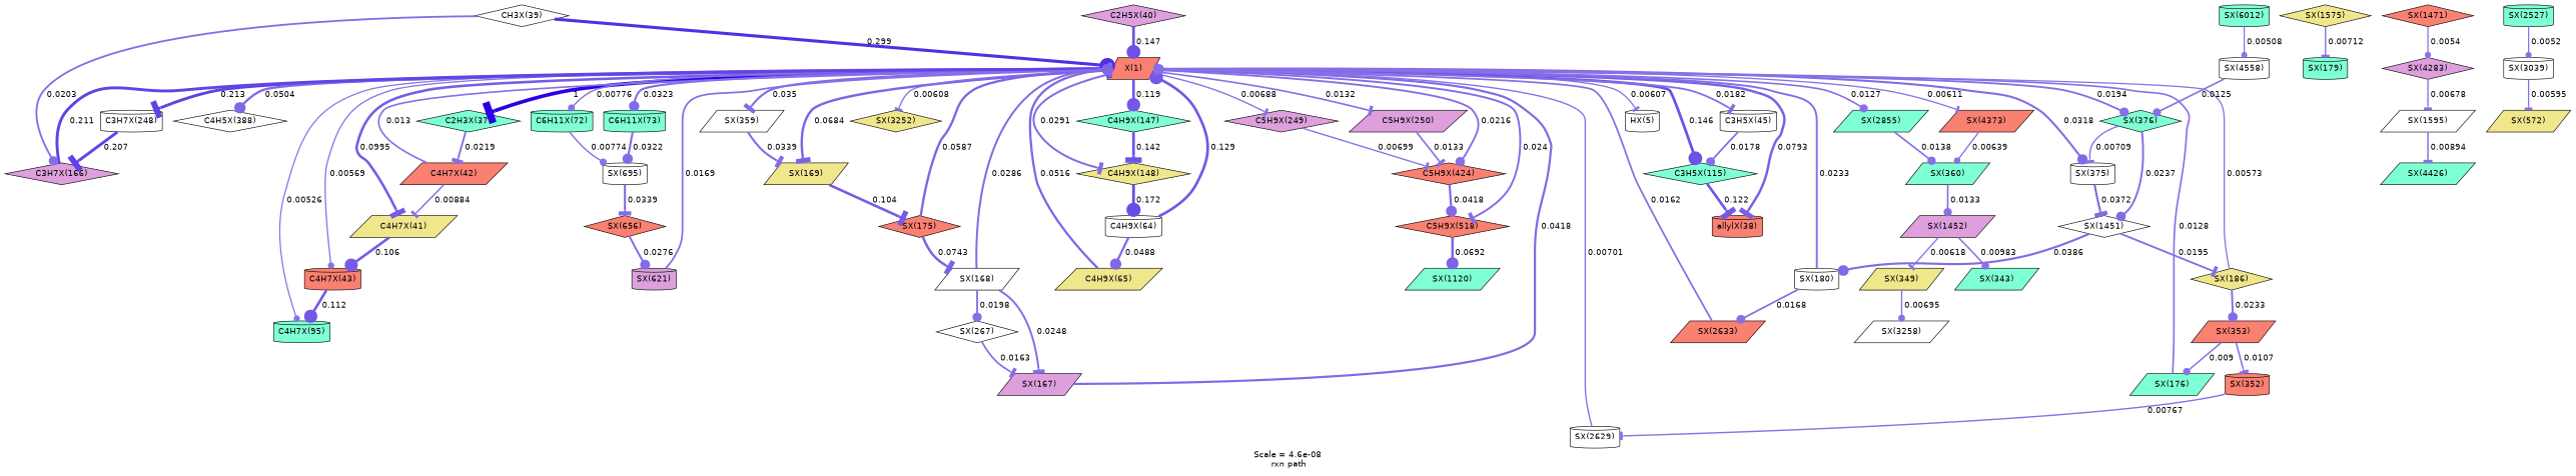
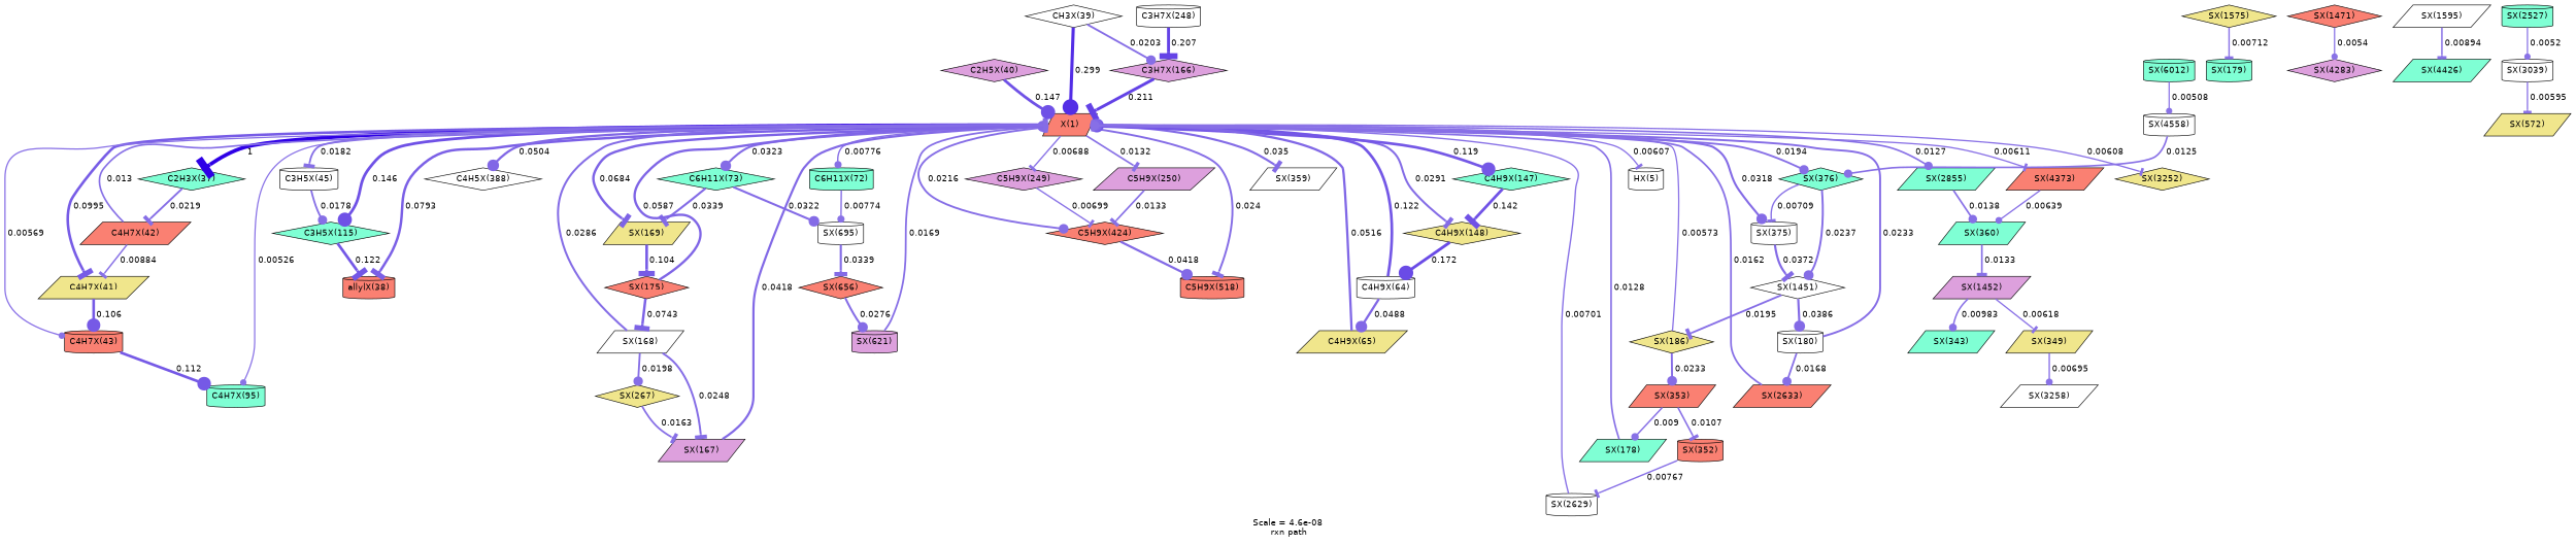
  digraph {
    fontname=Helvetica
    label="Scale = 4.6e-08\l rxn path"
    node [fillcolor=white fontname=Helvetica shape=parallelogram style=filled]
    edge [arrowhead=tee arrowsize=1.13 color="0.7, 0.506, 0.9" fontname=Helvetica style="setlinewidth(2.15)"]
    n1 [fillcolor=salmon label="X(1)"]
    n2 [label="HX(5)" shape=cylinder]
    n3 [fillcolor=aquamarine label="C2H3X(37)" shape=diamond]
    n4 [fillcolor=khaki label="C4H7X(41)"]
    n5 [fillcolor=salmon label="C4H7X(43)" shape=cylinder]
    n6 [fillcolor=aquamarine label="C4H7X(95)" shape=cylinder]
    n7 [fillcolor=salmon label="allylX(38)" shape=cylinder]
    n8 [fillcolor=aquamarine label="C3H5X(115)" shape=diamond]
    n9 [label="C3H5X(45)" shape=cylinder]
    n10 [label="C3H7X(248)" shape=cylinder]
    n11 [label="C4H5X(388)" shape=diamond]
-   n12 [fillcolor=aquamarine label="C6H11X(73)" shape=cylinder]
+   n12 [fillcolor=aquamarine label="C6H11X(73)" shape=diamond]
    n13 [fillcolor=aquamarine label="C6H11X(72)" shape=cylinder]
-   n14 [fillcolor=salmon label="C5H9X(518)" shape=diamond]
+   n14 [fillcolor=salmon label="C5H9X(518)" shape=cylinder]
    n15 [fillcolor=salmon label="C5H9X(424)" shape=diamond]
    n16 [fillcolor=plum label="C5H9X(249)" shape=diamond]
    n17 [fillcolor=plum label="C5H9X(250)"]
    n18 [fillcolor=khaki label="SX(169)"]
    n19 [label="SX(359)"]
    n20 [fillcolor=khaki label="C4H9X(148)" shape=diamond]
    n21 [fillcolor=aquamarine label="C4H9X(147)" shape=diamond]
    n22 [label="SX(375)" shape=cylinder]
    n23 [fillcolor=aquamarine label="SX(376)" shape=diamond]
    n24 [fillcolor=aquamarine label="SX(2855)"]
    n25 [fillcolor=salmon label="SX(4373)"]
    n26 [fillcolor=khaki label="SX(3252)" shape=diamond]
    n27 [fillcolor=salmon label="C4H7X(42)"]
    n28 [fillcolor=plum label="C3H7X(166)" shape=diamond]
    n29 [label="SX(695)" shape=cylinder]
-   n30 [fillcolor=aquamarine label="SX(1120)"]
    n31 [fillcolor=salmon label="SX(175)" shape=diamond]
    n32 [label="C4H9X(64)" shape=cylinder]
    n33 [label="SX(1451)" shape=diamond]
    n34 [fillcolor=aquamarine label="SX(360)"]
    n35 [fillcolor=plum label="C2H5X(40)" shape=diamond]
    n36 [label="CH3X(39)" shape=diamond]
    n37 [fillcolor=plum label="SX(621)" shape=cylinder]
    n38 [fillcolor=salmon label="SX(656)" shape=diamond]
    n39 [fillcolor=plum label="SX(167)"]
    n40 [label="SX(168)"]
-   n41 [label="SX(267)" shape=diamond]
+   n41 [fillcolor=khaki label="SX(267)" shape=diamond]
    n42 [fillcolor=khaki label="C4H9X(65)"]
    n43 [label="SX(2629)" shape=cylinder]
-   n44 [fillcolor=aquamarine label="SX(176)"]
+   n44 [fillcolor=aquamarine label="SX(178)"]
    n45 [fillcolor=khaki label="SX(186)" shape=diamond]
    n46 [fillcolor=salmon label="SX(353)"]
    n47 [fillcolor=salmon label="SX(352)" shape=cylinder]
    n48 [label="SX(180)" shape=cylinder]
    n49 [fillcolor=salmon label="SX(2633)"]
    n50 [fillcolor=plum label="SX(1452)"]
    n51 [fillcolor=khaki label="SX(1575)" shape=diamond]
    n52 [fillcolor=aquamarine label="SX(179)" shape=cylinder]
    n53 [label="SX(4558)" shape=cylinder]
    n54 [fillcolor=aquamarine label="SX(6012)" shape=cylinder]
    n55 [fillcolor=khaki label="SX(349)"]
    n56 [label="SX(3258)"]
    n57 [fillcolor=aquamarine label="SX(343)"]
    n58 [fillcolor=salmon label="SX(1471)" shape=diamond]
    n59 [fillcolor=plum label="SX(4283)" shape=diamond]
    n60 [label="SX(1595)"]
    n61 [fillcolor=aquamarine label="SX(4426)"]
    n62 [label="SX(3039)" shape=cylinder]
    n63 [fillcolor=khaki label="SX(572)"]
    n64 [fillcolor=aquamarine label="SX(2527)" shape=cylinder]
    n1 -> n2 [arrowsize=1.07 label=" 0.00607"]
    n1 -> n3 [arrowsize=3 color="0.7, 1.5, 0.9" label=" 1" style="setlinewidth(6)"]
    n1 -> n4 [arrowsize=2.13 color="0.7, 0.599, 0.9" label=" 0.0995" style="setlinewidth(4.26)"]
    n1 -> n5 [arrowhead=dot arrowsize=1.05 label=" 0.00569" style="setlinewidth(2.1)"]
    n1 -> n6 [arrowhead=dot arrowsize=1.02 color="0.7, 0.505, 0.9" label=" 0.00526" style="setlinewidth(2.04)"]
    n1 -> n7 [arrowsize=2.04 color="0.7, 0.579, 0.9" label=" 0.0793" style="setlinewidth(4.09)"]
    n1 -> n8 [arrowhead=dot arrowsize=2.27 color="0.7, 0.646, 0.9" label=" 0.146" style="setlinewidth(4.55)"]
    n1 -> n9 [arrowsize=1.49 color="0.7, 0.518, 0.9" label=" 0.0182" style="setlinewidth(2.98)"]
-   n1 -> n10 [arrowsize=2.42 color="0.7, 0.713, 0.9" label=" 0.213" style="setlinewidth(4.83)"]
    n1 -> n11 [arrowhead=dot arrowsize=1.87 color="0.7, 0.55, 0.9" label=" 0.0504" style="setlinewidth(3.74)"]
    n1 -> n12 [arrowhead=dot arrowsize=1.7 color="0.7, 0.532, 0.9" label=" 0.0323" style="setlinewidth(3.41)"]
    n1 -> n13 [arrowhead=dot arrowsize=1.17 color="0.7, 0.508, 0.9" label=" 0.00776" style="setlinewidth(2.33)"]
    n1 -> n14 [arrowsize=1.59 color="0.7, 0.524, 0.9" label=" 0.024" style="setlinewidth(3.18)"]
    n1 -> n15 [arrowhead=dot arrowsize=1.55 color="0.7, 0.522, 0.9" label=" 0.0216" style="setlinewidth(3.11)"]
    n1 -> n16 [arrowsize=1.12 color="0.7, 0.507, 0.9" label=" 0.00688" style="setlinewidth(2.24)"]
    n1 -> n17 [arrowsize=1.37 color="0.7, 0.513, 0.9" label=" 0.0132" style="setlinewidth(2.73)"]
    n1 -> n18 [arrowsize=1.99 color="0.7, 0.568, 0.9" label=" 0.0684" style="setlinewidth(3.98)"]
    n1 -> n19 [arrowsize=1.73 color="0.7, 0.535, 0.9" label=" 0.035" style="setlinewidth(3.47)"]
    n1 -> n20 [arrowsize=1.67 color="0.7, 0.529, 0.9" label=" 0.0291" style="setlinewidth(3.33)"]
    n1 -> n21 [arrowhead=dot arrowsize=2.2 color="0.7, 0.619, 0.9" label=" 0.119" style="setlinewidth(4.39)"]
    n1 -> n22 [arrowhead=dot arrowsize=1.7 color="0.7, 0.532, 0.9" label=" 0.0318" style="setlinewidth(3.4)"]
    n1 -> n23 [arrowhead=dot arrowsize=1.51 color="0.7, 0.519, 0.9" label=" 0.0194" style="setlinewidth(3.02)"]
    n1 -> n24 [arrowhead=dot arrowsize=1.35 color="0.7, 0.513, 0.9" label=" 0.0127" style="setlinewidth(2.7)"]
    n1 -> n25 [arrowsize=1.08 label=" 0.00611"]
    n1 -> n26 [arrowsize=1.07 label=" 0.00608"]
    n3 -> n27 [arrowsize=1.56 color="0.7, 0.522, 0.9" label=" 0.0219" style="setlinewidth(3.11)"]
    n4 -> n5 [arrowhead=dot arrowsize=2.15 color="0.7, 0.606, 0.9" label=" 0.106" style="setlinewidth(4.31)"]
    n5 -> n6 [arrowhead=dot arrowsize=2.18 color="0.7, 0.612, 0.9" label=" 0.112" style="setlinewidth(4.35)"]
    n8 -> n7 [arrowsize=2.21 color="0.7, 0.622, 0.9" label=" 0.122" style="setlinewidth(4.41)"]
    n9 -> n8 [arrowhead=dot arrowsize=1.48 color="0.7, 0.518, 0.9" label=" 0.0178" style="setlinewidth(2.96)"]
    n10 -> n28 [arrowsize=2.41 color="0.7, 0.707, 0.9" label=" 0.207" style="setlinewidth(4.81)"]
    n12 -> n29 [arrowhead=dot arrowsize=1.7 color="0.7, 0.532, 0.9" label=" 0.0322" style="setlinewidth(3.4)"]
    n13 -> n29 [arrowhead=dot arrowsize=1.17 color="0.7, 0.508, 0.9" label=" 0.00774" style="setlinewidth(2.33)"]
-   n14 -> n30 [arrowhead=dot arrowsize=1.99 color="0.7, 0.569, 0.9" label=" 0.0692" style="setlinewidth(3.98)"]
    n15 -> n14 [arrowhead=dot arrowsize=1.8 color="0.7, 0.542, 0.9" label=" 0.0418" style="setlinewidth(3.6)"]
    n16 -> n15 [color="0.7, 0.507, 0.9" label=" 0.00699" style="setlinewidth(2.25)"]
    n17 -> n15 [arrowsize=1.37 color="0.7, 0.513, 0.9" label=" 0.0133" style="setlinewidth(2.74)"]
    n18 -> n31 [arrowsize=2.15 color="0.7, 0.604, 0.9" label=" 0.104" style="setlinewidth(4.29)"]
-   n19 -> n18 [arrowsize=1.72 color="0.7, 0.534, 0.9" label=" 0.0339" style="setlinewidth(3.45)"]
+   n12 -> n18 [arrowsize=1.72 color="0.7, 0.534, 0.9" label=" 0.0339" style="setlinewidth(3.45)"]
    n20 -> n32 [arrowhead=dot arrowsize=2.34 color="0.7, 0.672, 0.9" label=" 0.172" style="setlinewidth(4.67)"]
    n21 -> n20 [arrowsize=2.26 color="0.7, 0.642, 0.9" label=" 0.142" style="setlinewidth(4.52)"]
    n22 -> n33 [arrowsize=1.76 color="0.7, 0.537, 0.9" label=" 0.0372" style="setlinewidth(3.52)"]
    n23 -> n22 [color="0.7, 0.507, 0.9" label=" 0.00709" style="setlinewidth(2.26)"]
    n23 -> n33 [arrowhead=dot arrowsize=1.59 color="0.7, 0.524, 0.9" label=" 0.0237" style="setlinewidth(3.17)"]
    n24 -> n34 [arrowhead=dot arrowsize=1.38 color="0.7, 0.514, 0.9" label=" 0.0138" style="setlinewidth(2.77)"]
    n25 -> n34 [arrowhead=dot arrowsize=1.09 label=" 0.00639" style="setlinewidth(2.18)"]
    n27 -> n1 [arrowsize=1.36 color="0.7, 0.513, 0.9" label=" 0.013" style="setlinewidth(2.72)"]
    n27 -> n4 [arrowsize=1.22 color="0.7, 0.509, 0.9" label=" 0.00884" style="setlinewidth(2.43)"]
    n28 -> n1 [arrowsize=2.41 color="0.7, 0.711, 0.9" label=" 0.211" style="setlinewidth(4.83)"]
    n29 -> n38 [arrowsize=1.72 color="0.7, 0.534, 0.9" label=" 0.0339" style="setlinewidth(3.45)"]
    n31 -> n1 [arrowsize=1.93 color="0.7, 0.559, 0.9" label=" 0.0587" style="setlinewidth(3.86)"]
    n31 -> n40 [arrowsize=2.02 color="0.7, 0.574, 0.9" label=" 0.0743" style="setlinewidth(4.04)"]
-   n32 -> n1 [arrowhead=dot arrowsize=2.21 color="0.7, 0.622, 0.9" label=" 0.129" style="setlinewidth(4.41)"]
+   n32 -> n1 [arrowhead=dot arrowsize=2.21 color="0.7, 0.622, 0.9" label=" 0.122" style="setlinewidth(4.41)"]
    n32 -> n42 [arrowhead=dot arrowsize=1.86 color="0.7, 0.549, 0.9" label=" 0.0488" style="setlinewidth(3.72)"]
    n33 -> n45 [arrowsize=1.51 color="0.7, 0.519, 0.9" label=" 0.0195" style="setlinewidth(3.03)"]
    n33 -> n48 [arrowhead=dot arrowsize=1.77 color="0.7, 0.539, 0.9" label=" 0.0386" style="setlinewidth(3.54)"]
-   n34 -> n50 [arrowhead=dot arrowsize=1.37 color="0.7, 0.513, 0.9" label=" 0.0133" style="setlinewidth(2.74)"]
+   n34 -> n50 [arrowsize=1.37 color="0.7, 0.513, 0.9" label=" 0.0133" style="setlinewidth(2.74)"]
    n35 -> n1 [arrowhead=dot arrowsize=2.28 color="0.7, 0.647, 0.9" label=" 0.147" style="setlinewidth(4.55)"]
    n36 -> n1 [arrowhead=dot arrowsize=2.54 color="0.7, 0.799, 0.9" label=" 0.299" style="setlinewidth(5.09)"]
    n36 -> n28 [arrowhead=dot arrowsize=1.53 color="0.7, 0.52, 0.9" label=" 0.0203" style="setlinewidth(3.06)"]
    n37 -> n1 [arrowsize=1.46 color="0.7, 0.517, 0.9" label=" 0.0169" style="setlinewidth(2.92)"]
    n38 -> n37 [arrowhead=dot arrowsize=1.64 color="0.7, 0.528, 0.9" label=" 0.0276" style="setlinewidth(3.29)"]
    n39 -> n1 [arrowhead=dot arrowsize=1.8 color="0.7, 0.542, 0.9" label=" 0.0418" style="setlinewidth(3.6)"]
    n40 -> n1 [arrowsize=1.66 color="0.7, 0.529, 0.9" label=" 0.0286" style="setlinewidth(3.32)"]
    n40 -> n39 [arrowsize=1.6 color="0.7, 0.525, 0.9" label=" 0.0248" style="setlinewidth(3.21)"]
    n40 -> n41 [arrowhead=dot arrowsize=1.52 color="0.7, 0.52, 0.9" label=" 0.0198" style="setlinewidth(3.04)"]
    n41 -> n39 [arrowsize=1.45 color="0.7, 0.516, 0.9" label=" 0.0163" style="setlinewidth(2.89)"]
    n42 -> n1 [arrowhead=dot arrowsize=1.88 color="0.7, 0.552, 0.9" label=" 0.0516" style="setlinewidth(3.76)"]
    n43 -> n1 [color="0.7, 0.507, 0.9" label=" 0.00701" style="setlinewidth(2.26)"]
    n44 -> n1 [arrowsize=1.35 color="0.7, 0.513, 0.9" label=" 0.0128" style="setlinewidth(2.71)"]
    n45 -> n1 [arrowsize=1.05 label=" 0.00573" style="setlinewidth(2.1)"]
    n45 -> n46 [arrowhead=dot arrowsize=1.58 color="0.7, 0.523, 0.9" label=" 0.0233" style="setlinewidth(3.16)"]
    n46 -> n44 [arrowhead=dot arrowsize=1.22 color="0.7, 0.509, 0.9" label=" 0.009" style="setlinewidth(2.44)"]
    n46 -> n47 [arrowsize=1.29 color="0.7, 0.511, 0.9" label=" 0.0107" style="setlinewidth(2.58)"]
    n47 -> n43 [arrowsize=1.16 color="0.7, 0.508, 0.9" label=" 0.00767" style="setlinewidth(2.32)"]
    n48 -> n1 [arrowsize=1.58 color="0.7, 0.523, 0.9" label=" 0.0233" style="setlinewidth(3.16)"]
    n48 -> n49 [arrowhead=dot arrowsize=1.46 color="0.7, 0.517, 0.9" label=" 0.0168" style="setlinewidth(2.91)"]
    n49 -> n1 [arrowhead=dot arrowsize=1.44 color="0.7, 0.516, 0.9" label=" 0.0162" style="setlinewidth(2.89)"]
    n50 -> n55 [arrowsize=1.08 label=" 0.00618" style="setlinewidth(2.16)"]
    n50 -> n57 [arrowhead=dot arrowsize=1.26 color="0.7, 0.51, 0.9" label=" 0.00983" style="setlinewidth(2.51)"]
    n51 -> n52 [color="0.7, 0.507, 0.9" label=" 0.00712" style="setlinewidth(2.27)"]
    n53 -> n23 [arrowhead=dot arrowsize=1.35 color="0.7, 0.512, 0.9" label=" 0.0125" style="setlinewidth(2.69)"]
    n54 -> n53 [arrowhead=dot arrowsize=1.01 color="0.7, 0.505, 0.9" label=" 0.00508" style="setlinewidth(2.01)"]
    n55 -> n56 [arrowhead=dot arrowsize=1.12 color="0.7, 0.507, 0.9" label=" 0.00695" style="setlinewidth(2.25)"]
    n58 -> n59 [arrowhead=dot arrowsize=1.03 color="0.7, 0.505, 0.9" label=" 0.0054" style="setlinewidth(2.06)"]
-   n59 -> n60 [arrowsize=1.11 color="0.7, 0.507, 0.9" label=" 0.00678" style="setlinewidth(2.23)"]
    n60 -> n61 [arrowsize=1.22 color="0.7, 0.509, 0.9" label=" 0.00894" style="setlinewidth(2.44)"]
    n62 -> n63 [arrowsize=1.07 label=" 0.00595" style="setlinewidth(2.13)"]
    n64 -> n62 [arrowhead=dot arrowsize=1.01 color="0.7, 0.505, 0.9" label=" 0.0052" style="setlinewidth(2.03)"]
  }
